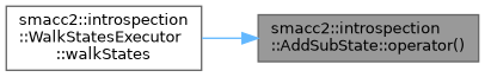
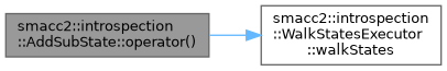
  digraph {
    rankdir=LR
    node [fontname=Helvetica fontsize=10 shape=box style=filled]
    n1 [color=gray40 fillcolor=grey60 fontcolor=black height=0.2 label="smacc2::introspection\l::AddSubState::operator()" width=0.4]
    n2 [color=grey40 fillcolor=white height=0.2 label="smacc2::introspection\l::WalkStatesExecutor\l::walkStates" width=0.4]
-   n2 -> n1 [color=steelblue1 fontname=Helvetica fontsize=10 labelfontname=Helvetica labelfontsize=10 style=solid]
+   n1 -> n2 [color=steelblue1 fontname=Helvetica fontsize=10 labelfontname=Helvetica labelfontsize=10 style=solid]
  }
